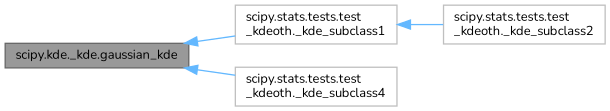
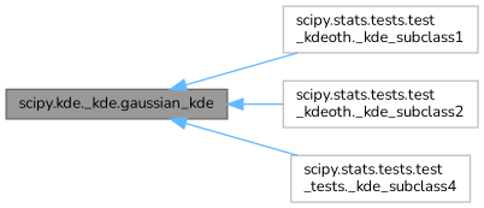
  digraph {
    fontname=Nunito
    rankdir=LR
    node [color=grey75 fillcolor=white fontname=Nunito fontsize=10 shape=box style=filled]
    edge [color=steelblue1 dir=back fontname=Nunito fontsize=10 labelfontname=Helvetica labelfontsize=10 style=solid]
    n1 [color=gray40 fillcolor=grey60 fontcolor=black height=0.2 label="scipy.kde._kde.gaussian_kde" width=0.4]
    n2 [height=0.2 label="scipy.stats.tests.test\l_kdeoth._kde_subclass1" width=0.4]
    n3 [height=0.2 label="scipy.stats.tests.test\l_kdeoth._kde_subclass2" width=0.4]
-   n4 [height=0.2 label="scipy.stats.tests.test\l_kdeoth._kde_subclass4" width=0.4]
+   n4 [height=0.2 label="scipy.stats.tests.test\l_tests._kde_subclass4" width=0.4]
    n1 -> n2
-   n2 -> n3
+   n1 -> n3
    n1 -> n4
  }
